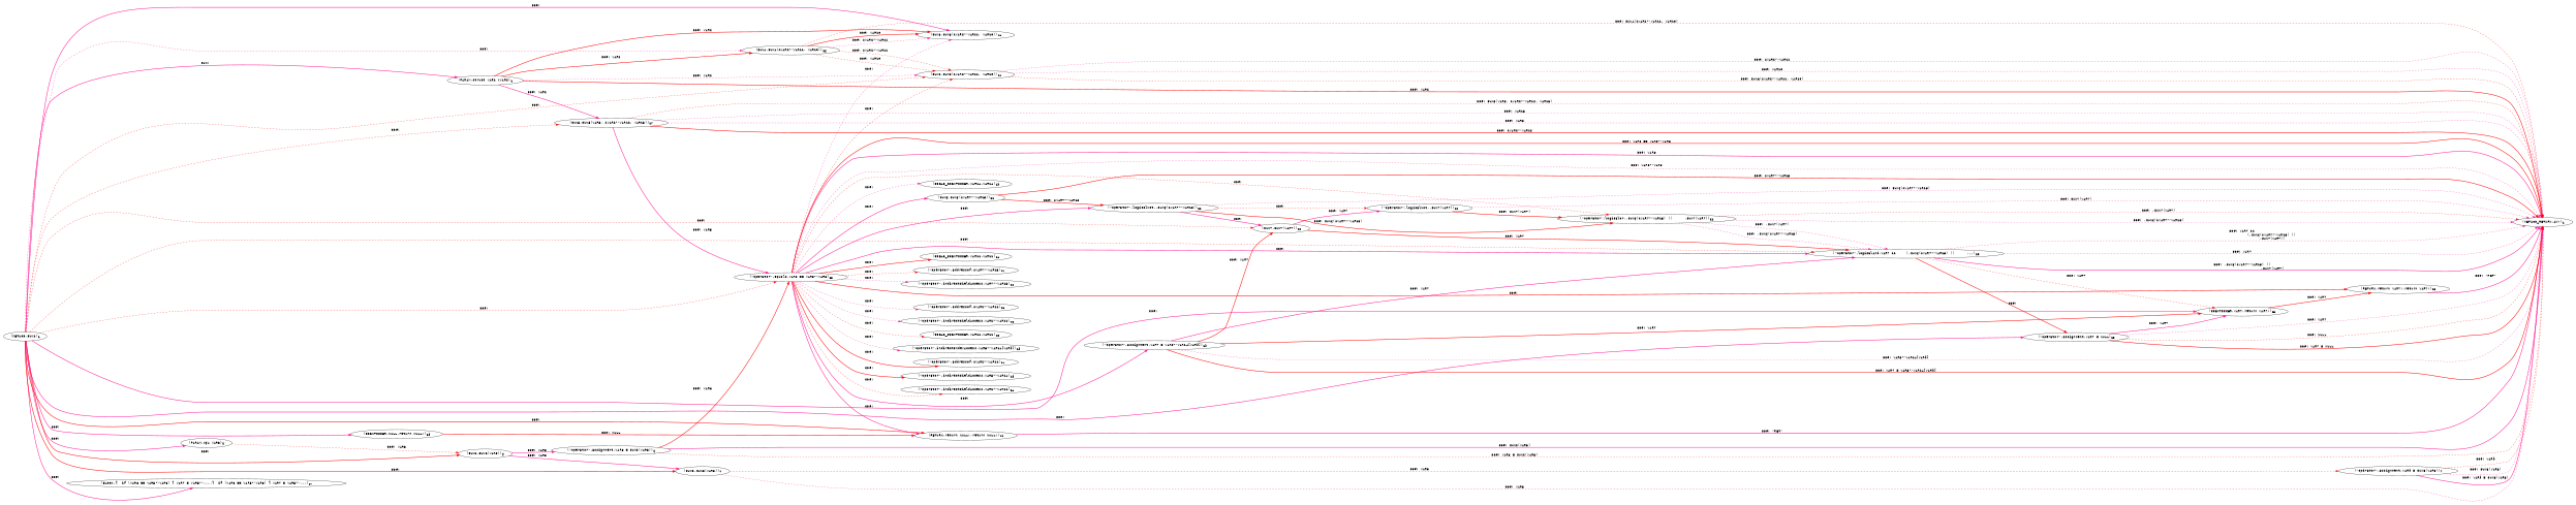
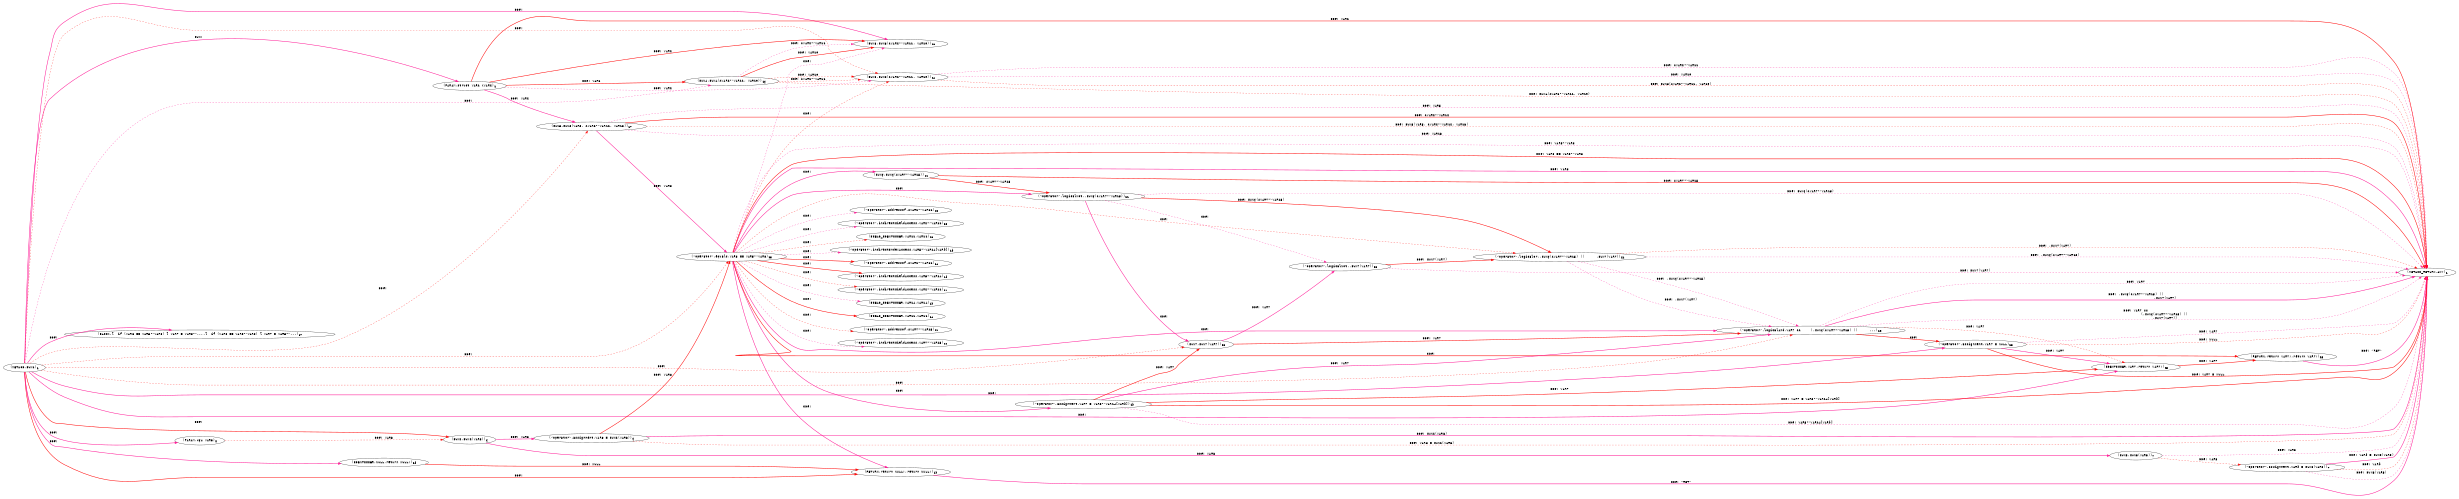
  digraph {
    fontname="DejaVu Sans Mono"
    rankdir=LR
    node [fontname="DejaVu Sans Mono"]
    edge [color=deeppink fontname="DejaVu Sans Mono" style=bold]
    n1 [label=<(METHOD,FUN1)<SUB>1</SUB>>]
    n2 [label=<(PARAM,struct VAR1 *VAR2)<SUB>1</SUB>>]
    n3 [label=<(PARAM,u64 VAR3)<SUB>2</SUB>>]
    n4 [label=<(FUN4,FUN4(&amp;VAR2-&gt;VAR11, VAR10))<SUB>16</SUB>>]
    n5 [label=<(FUN5,FUN5(VAR5, &amp;VAR2-&gt;VAR12, VAR13))<SUB>17</SUB>>]
    n6 [label=<(BLOCK,{  		if (VAR8 == VAR5-&gt;VAR8) { 			VAR7 = VAR5-&gt;...,{  		if (VAR8 == VAR5-&gt;VAR8) { 			VAR7 = VAR5-&gt;...)<SUB>17</SUB>>]
    n7 [label=<(FUN8,FUN8(&amp;VAR2-&gt;VAR11, VAR10))<SUB>28</SUB>>]
    n8 [label=<(RETURN,return NULL;,return NULL;)<SUB>29</SUB>>]
    n9 [label=<(IDENTIFIER,NULL,return NULL;)<SUB>29</SUB>>]
    n10 [label=<(FUN2,FUN2(VAR3))<SUB>6</SUB>>]
    n11 [label=<(FUN3,FUN3(VAR3))<SUB>7</SUB>>]
    n12 [label=<(&lt;operator&gt;.equals,VAR8 == VAR5-&gt;VAR8)<SUB>18</SUB>>]
    n13 [label=<(FUN8,FUN8(&amp;VAR2-&gt;VAR11, VAR10))<SUB>24</SUB>>]
    n14 [label=<(&lt;operator&gt;.logicalAnd,VAR7 &amp;&amp; 			    (!FUN6(&amp;VAR7-&gt;VAR15) || 			     ...)<SUB>20</SUB>>]
    n15 [label=<(IDENTIFIER,VAR7,return VAR7;)<SUB>25</SUB>>]
    n16 [label=<(&lt;operator&gt;.assignment,VAR7 = NULL)<SUB>23</SUB>>]
    n17 [label=<(FUN7,FUN7(VAR7))<SUB>22</SUB>>]
    n18 [label=<(METHOD_RETURN,ANY)<SUB>1</SUB>>]
    n19 [label=<(&lt;operator&gt;.assignment,VAR8 = FUN2(VAR3))<SUB>6</SUB>>]
    n20 [label=<(&lt;operator&gt;.assignment,VAR9 = FUN3(VAR3))<SUB>7</SUB>>]
    n21 [label=<(&lt;operator&gt;.assignment,VAR7 = VAR5-&gt;VAR14[VAR9])<SUB>19</SUB>>]
    n22 [label=<(RETURN,return VAR7;,return VAR7;)<SUB>25</SUB>>]
    n23 [label=<(&lt;operator&gt;.logicalOr,!FUN6(&amp;VAR7-&gt;VAR15) || 			     !FUN7(VAR7))<SUB>21</SUB>>]
    n24 [label=<(&lt;operator&gt;.logicalNot,!FUN6(&amp;VAR7-&gt;VAR15))<SUB>21</SUB>>]
    n25 [label=<(FUN6,FUN6(&amp;VAR7-&gt;VAR15))<SUB>21</SUB>>]
    n26 [label=<(&lt;operator&gt;.addressOf,&amp;VAR2-&gt;VAR11)<SUB>28</SUB>>]
    n27 [label=<(&lt;operator&gt;.indirectFieldAccess,VAR2-&gt;VAR11)<SUB>28</SUB>>]
    n28 [label=<(FIELD_IDENTIFIER,VAR11,VAR11)<SUB>28</SUB>>]
    n29 [label=<(&lt;operator&gt;.indirectIndexAccess,VAR5-&gt;VAR14[VAR9])<SUB>19</SUB>>]
    n30 [label=<(&lt;operator&gt;.addressOf,&amp;VAR2-&gt;VAR11)<SUB>24</SUB>>]
    n31 [label=<(&lt;operator&gt;.indirectFieldAccess,VAR5-&gt;VAR14)<SUB>19</SUB>>]
    n32 [label=<(&lt;operator&gt;.indirectFieldAccess,VAR2-&gt;VAR11)<SUB>24</SUB>>]
    n33 [label=<(FIELD_IDENTIFIER,VAR14,VAR14)<SUB>19</SUB>>]
    n34 [label=<(FIELD_IDENTIFIER,VAR11,VAR11)<SUB>24</SUB>>]
    n35 [label=<(&lt;operator&gt;.addressOf,&amp;VAR7-&gt;VAR15)<SUB>21</SUB>>]
    n36 [label=<(&lt;operator&gt;.indirectFieldAccess,VAR7-&gt;VAR15)<SUB>21</SUB>>]
    n37 [label=<(&lt;operator&gt;.logicalNot,!FUN7(VAR7))<SUB>22</SUB>>]
    n1 -> n2 [label="FUN: "]
    n1 -> n3 [label="DDG: "]
    n1 -> n4 [label="DDG: " style=dashed]
    n1 -> n5 [color=red label="DDG: " style=dashed]
    n1 -> n6 [label="DDG: "]
    n1 -> n7 [label="DDG: "]
    n1 -> n8 [color=red label="DDG: "]
    n1 -> n9 [label="DDG: "]
    n1 -> n10 [color=red label="DDG: "]
-   n1 -> n11 [color=red label="DDG: "]
    n1 -> n12 [color=red label="DDG: " style=dashed]
    n1 -> n13 [color=red label="DDG: " style=dashed]
    n1 -> n14 [color=red label="DDG: " style=dashed]
    n1 -> n15 [label="DDG: "]
    n1 -> n16 [label="DDG: "]
    n1 -> n17 [color=red label="DDG: " style=dashed]
    n2 -> n4 [color=red label="DDG: VAR2"]
    n2 -> n5 [label="DDG: VAR2"]
    n2 -> n7 [color=red label="DDG: VAR2"]
    n2 -> n13 [label="DDG: VAR2" style=dashed]
    n2 -> n18 [color=red label="DDG: VAR2"]
    n3 -> n10 [color=red label="DDG: VAR3" style=dashed]
    n4 -> n7 [label="DDG: &amp;VAR2-&gt;VAR11" style=dashed]
    n4 -> n7 [color=red label="DDG: VAR10"]
    n4 -> n13 [color=red label="DDG: &amp;VAR2-&gt;VAR11" style=dashed]
    n4 -> n13 [color=red label="DDG: VAR10" style=dashed]
    n4 -> n18 [color=red label="DDG: FUN4(&amp;VAR2-&gt;VAR11, VAR10)" style=dashed]
    n5 -> n12 [label="DDG: VAR5"]
    n5 -> n18 [label="DDG: VAR5" style=dashed]
    n5 -> n18 [color=red label="DDG: &amp;VAR2-&gt;VAR12"]
    n5 -> n18 [color=red label="DDG: FUN5(VAR5, &amp;VAR2-&gt;VAR12, VAR13)" style=dashed]
    n5 -> n18 [label="DDG: VAR13" style=dashed]
    n8 -> n18 [label="DDG: &lt;RET&gt;"]
    n9 -> n8 [color=red label="DDG: NULL"]
    n10 -> n11 [label="DDG: VAR3"]
    n10 -> n19 [label="DDG: VAR3"]
    n11 -> n18 [label="DDG: VAR3" style=dashed]
    n11 -> n20 [color=red label="DDG: VAR3" style=dashed]
    n12 -> n7 [label="CDG: " style=dashed]
    n12 -> n8 [label="CDG: "]
    n12 -> n13 [color=red label="CDG: " style=dashed]
    n12 -> n14 [label="CDG: "]
    n12 -> n18 [label="DDG: VAR8"]
    n12 -> n18 [label="DDG: VAR5-&gt;VAR8" style=dashed]
    n12 -> n18 [color=red label="DDG: VAR8 == VAR5-&gt;VAR8"]
    n12 -> n21 [label="CDG: "]
    n12 -> n22 [color=red label="CDG: "]
    n12 -> n23 [color=red label="CDG: " style=dashed]
    n12 -> n24 [label="CDG: "]
    n12 -> n25 [label="CDG: "]
    n12 -> n26 [label="CDG: " style=dashed]
    n12 -> n27 [label="CDG: " style=dashed]
    n12 -> n28 [color=red label="CDG: " style=dashed]
    n12 -> n29 [label="CDG: " style=dashed]
    n12 -> n30 [color=red label="CDG: "]
    n12 -> n31 [color=red label="CDG: "]
    n12 -> n32 [color=red label="CDG: " style=dashed]
    n12 -> n33 [label="CDG: " style=dashed]
    n12 -> n34 [color=red label="CDG: "]
    n12 -> n35 [color=red label="CDG: " style=dashed]
    n12 -> n36 [label="CDG: " style=dashed]
    n13 -> n18 [label="DDG: &amp;VAR2-&gt;VAR11" style=dashed]
    n13 -> n18 [label="DDG: VAR10" style=dashed]
    n13 -> n18 [color=red label="DDG: FUN8(&amp;VAR2-&gt;VAR11, VAR10)" style=dashed]
    n14 -> n15 [color=red label="DDG: VAR7" style=dashed]
    n14 -> n16 [color=red label="CDG: "]
    n14 -> n18 [label="DDG: VAR7" style=dashed]
    n14 -> n18 [label="DDG: !FUN6(&amp;VAR7-&gt;VAR15) ||\n			     !FUN7(VAR7)"]
    n14 -> n18 [label="DDG: VAR7 &amp;&amp;\n			    (!FUN6(&amp;VAR7-&gt;VAR15) ||\n			     !FUN7(VAR7))" style=dashed]
    n15 -> n22 [color=red label="DDG: VAR7"]
    n16 -> n15 [label="DDG: VAR7"]
    n16 -> n18 [label="DDG: VAR7" style=dashed]
    n16 -> n18 [color=red label="DDG: NULL" style=dashed]
    n16 -> n18 [color=red label="DDG: VAR7 = NULL"]
    n17 -> n14 [color=red label="DDG: VAR7"]
    n17 -> n37 [label="DDG: VAR7"]
    n19 -> n12 [color=red label="DDG: VAR8"]
    n19 -> n18 [label="DDG: FUN2(VAR3)"]
    n19 -> n18 [color=red label="DDG: VAR8 = FUN2(VAR3)" style=dashed]
    n20 -> n18 [color=red label="DDG: VAR9" style=dashed]
    n20 -> n18 [label="DDG: FUN3(VAR3)" style=dashed]
    n20 -> n18 [label="DDG: VAR9 = FUN3(VAR3)"]
    n21 -> n14 [label="DDG: VAR7"]
    n21 -> n15 [color=red label="DDG: VAR7"]
    n21 -> n17 [color=red label="DDG: VAR7"]
    n21 -> n18 [label="DDG: VAR5-&gt;VAR14[VAR9]" style=dashed]
    n21 -> n18 [color=red label="DDG: VAR7 = VAR5-&gt;VAR14[VAR9]"]
    n22 -> n18 [label="DDG: &lt;RET&gt;"]
    n23 -> n14 [label="DDG: !FUN6(&amp;VAR7-&gt;VAR15)" style=dashed]
    n23 -> n14 [label="DDG: !FUN7(VAR7)" style=dashed]
    n23 -> n18 [label="DDG: !FUN6(&amp;VAR7-&gt;VAR15)" style=dashed]
    n23 -> n18 [color=red label="DDG: !FUN7(VAR7)" style=dashed]
    n24 -> n17 [label="CDG: "]
    n24 -> n18 [label="DDG: FUN6(&amp;VAR7-&gt;VAR15)" style=dashed]
    n24 -> n23 [color=red label="DDG: FUN6(&amp;VAR7-&gt;VAR15)"]
-   n24 -> n37 [color=red label="CDG: " style=dashed]
+   n24 -> n37 [label="CDG: " style=dashed]
    n25 -> n18 [color=red label="DDG: &amp;VAR7-&gt;VAR15"]
    n25 -> n24 [color=red label="DDG: &amp;VAR7-&gt;VAR15"]
    n37 -> n18 [label="DDG: FUN7(VAR7)" style=dashed]
    n37 -> n23 [color=red label="DDG: FUN7(VAR7)"]
  }
